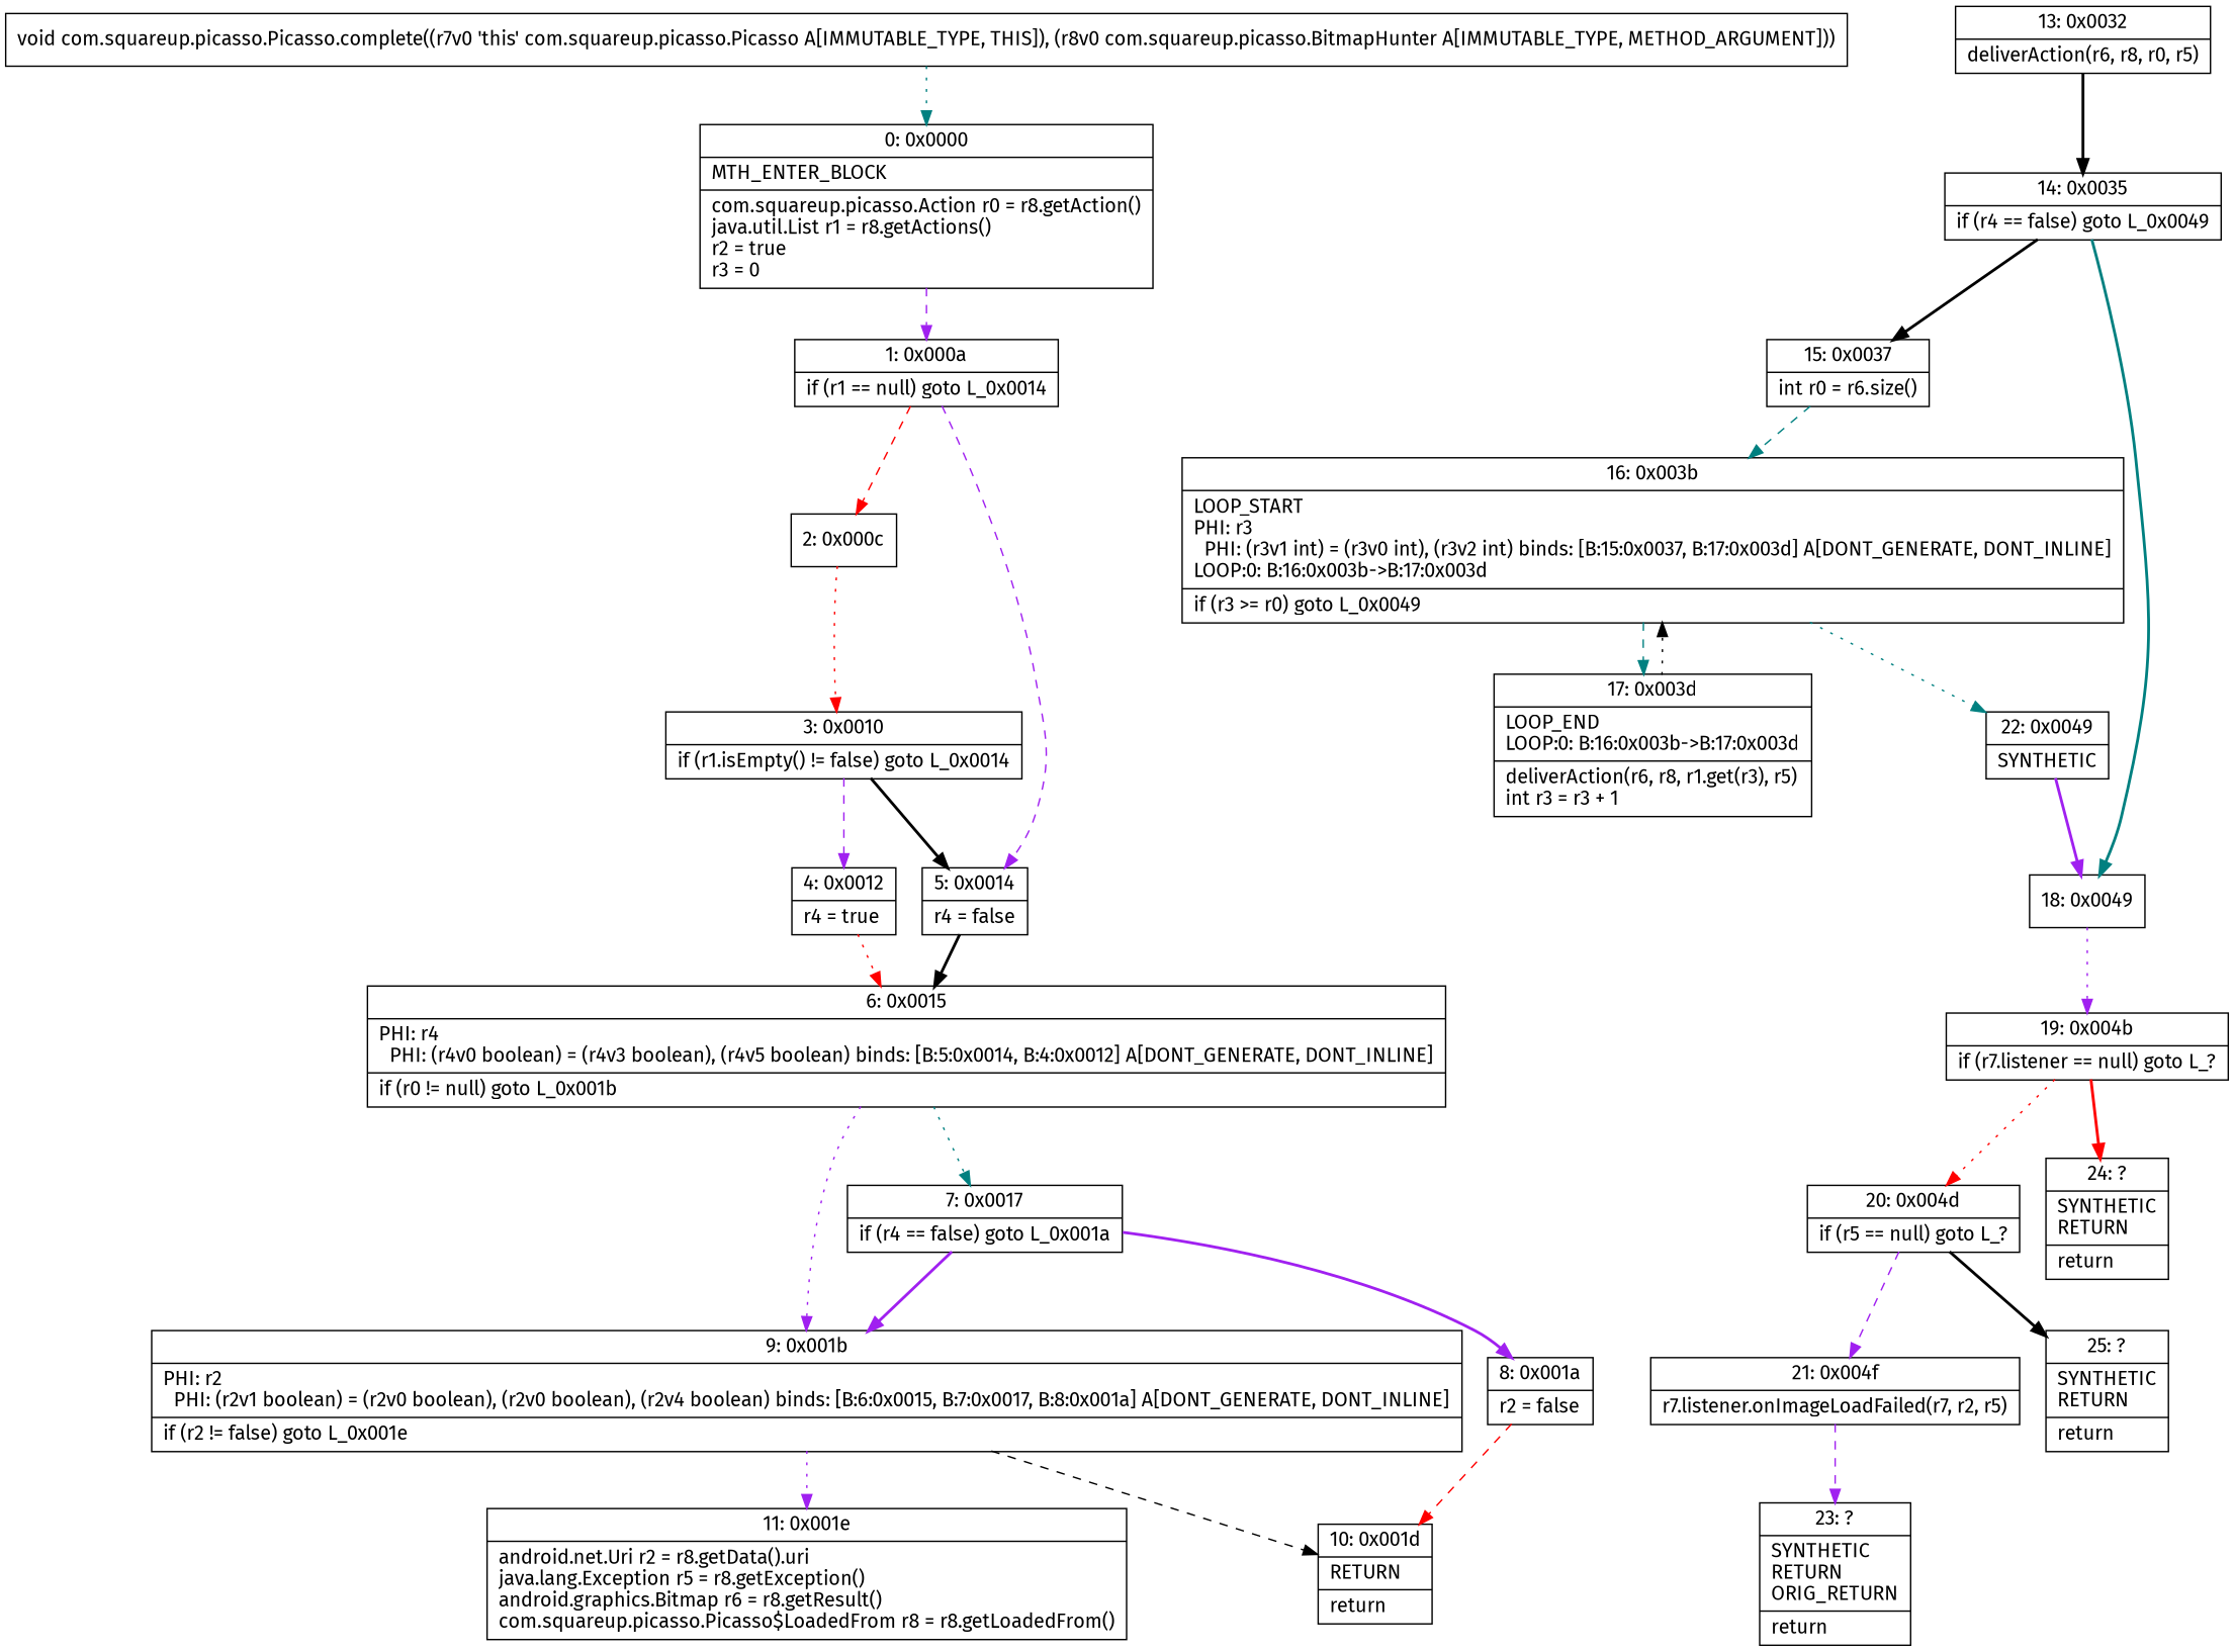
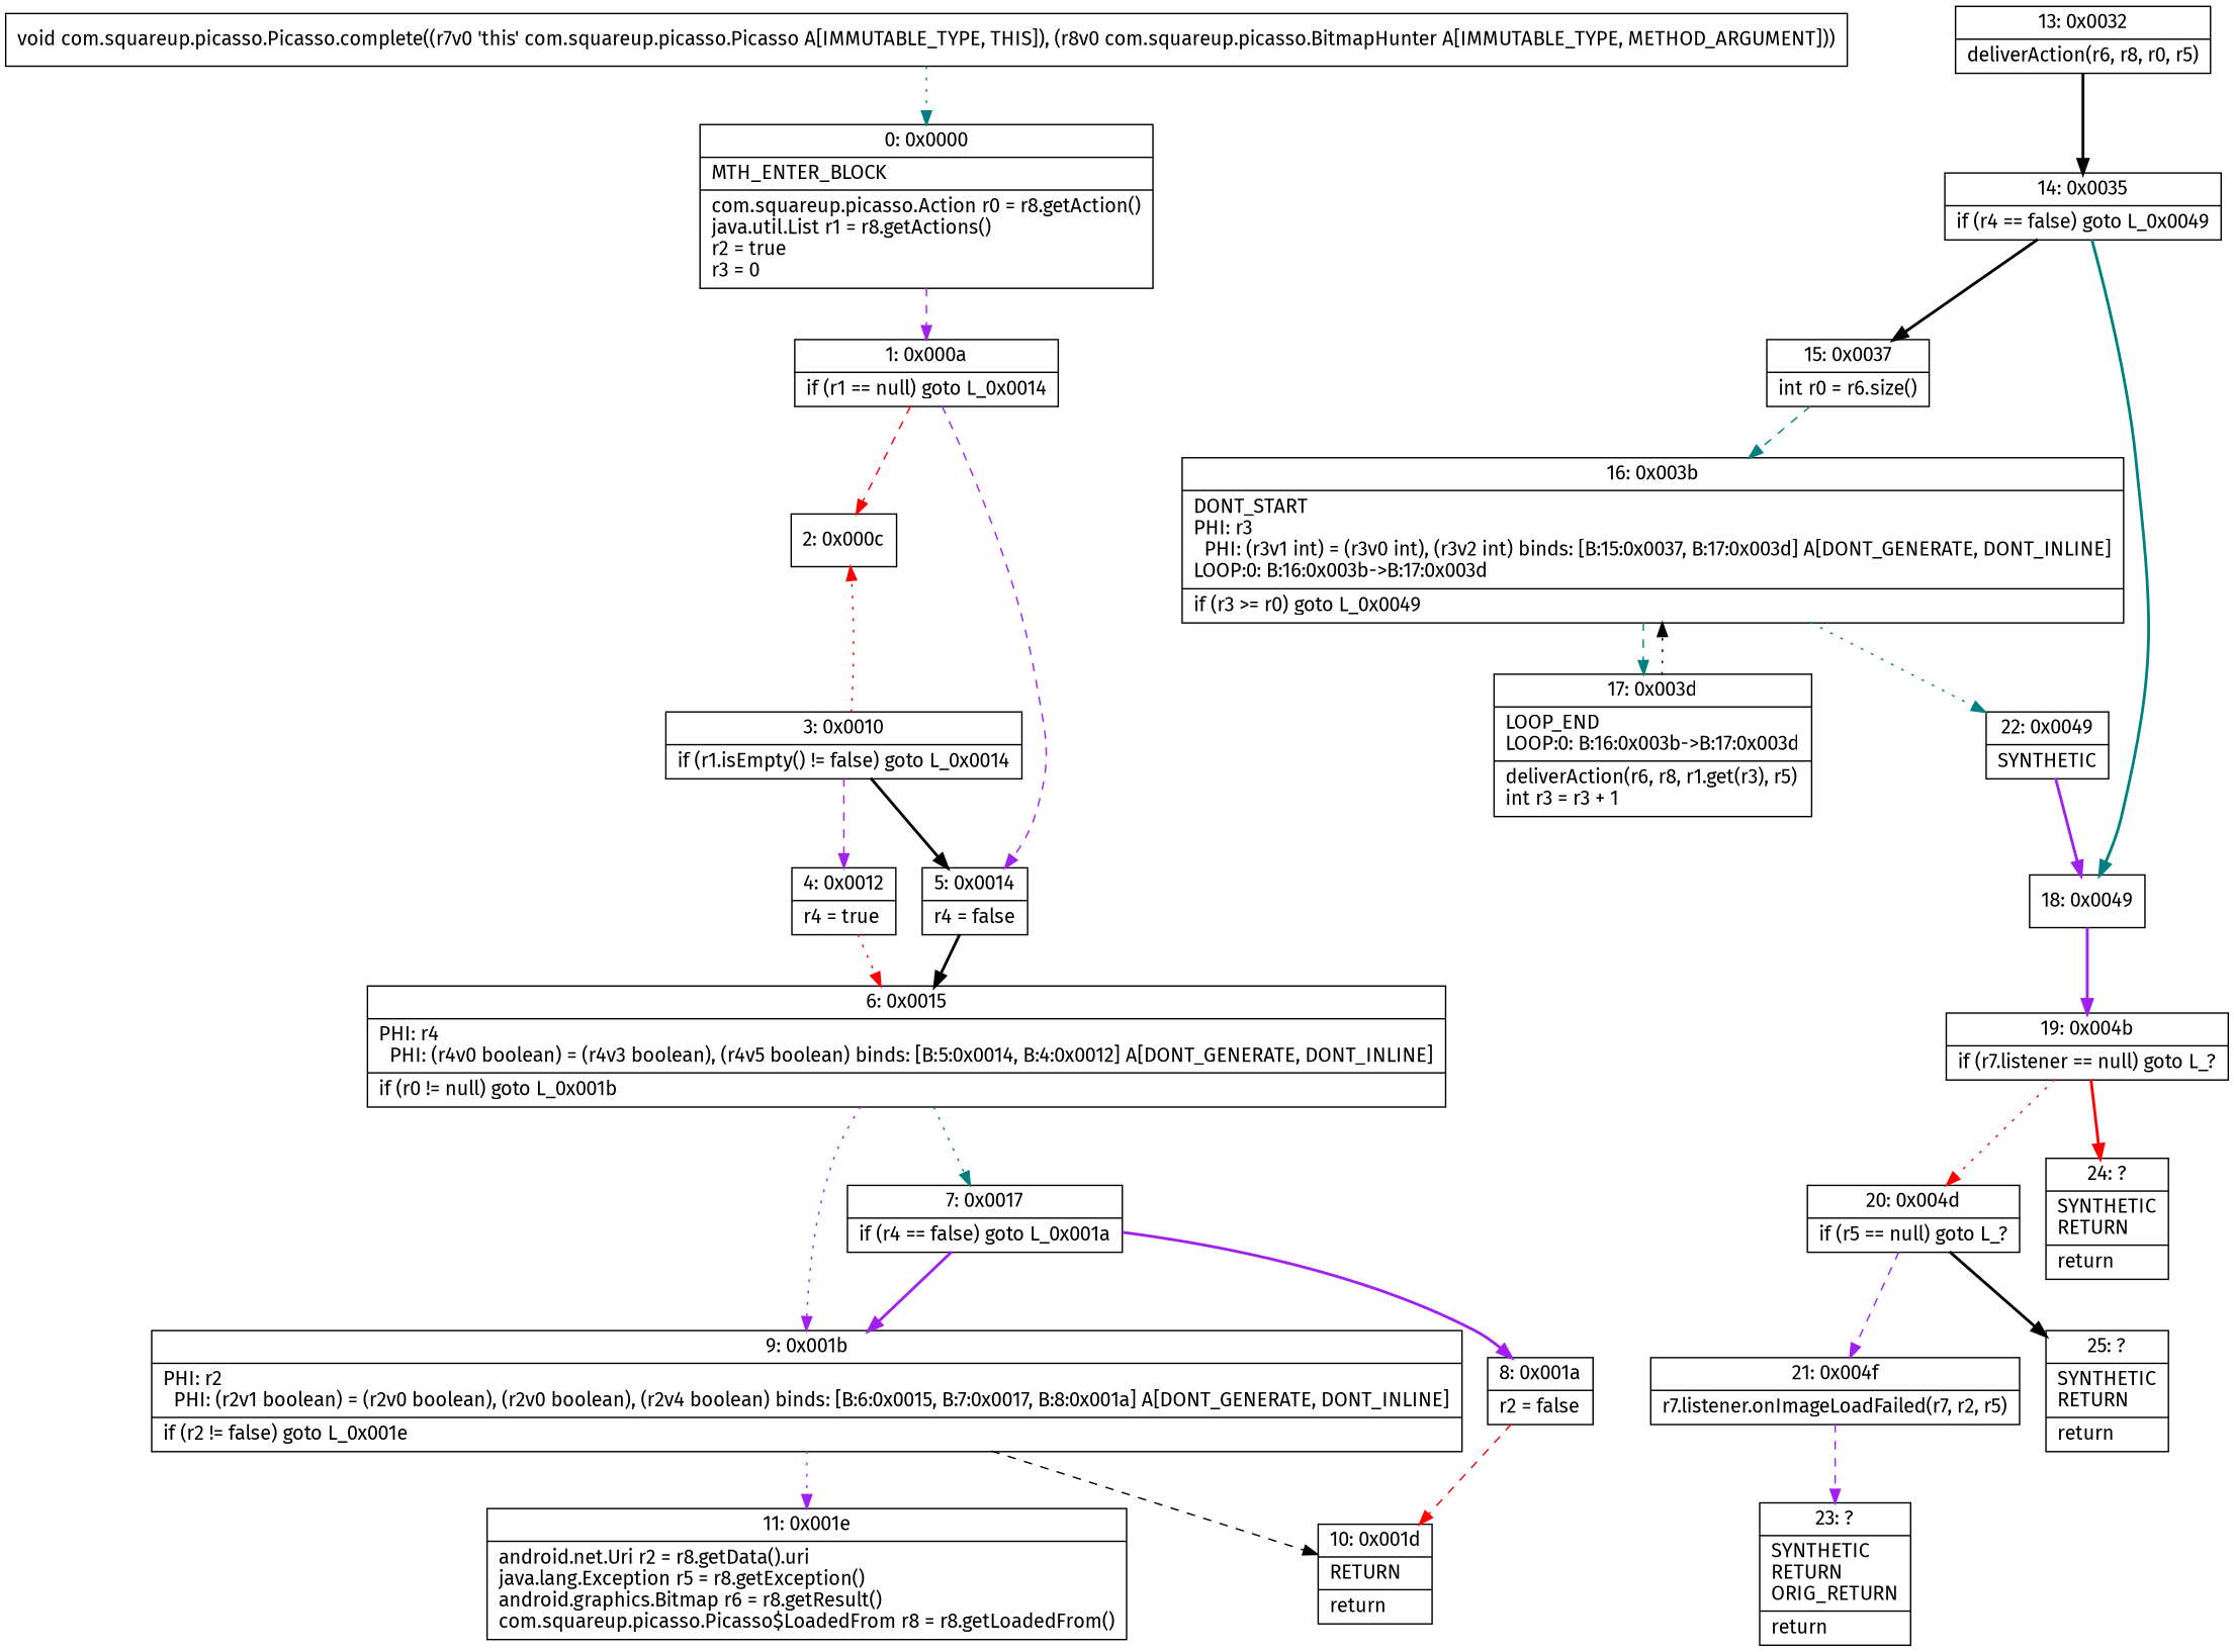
  digraph {
    fontname="Fira Sans"
    node [fontname="Fira Sans" shape=record]
    edge [color=purple fontname="Fira Sans" style=bold]
    n1 [label="{0\:\ 0x0000|MTH_ENTER_BLOCK\l|com.squareup.picasso.Action r0 = r8.getAction()\ljava.util.List r1 = r8.getActions()\lr2 = true\lr3 = 0\l}"]
    n2 [label="{1\:\ 0x000a|if (r1 == null) goto L_0x0014\l}"]
    n3 [label="{2\:\ 0x000c}"]
    n4 [label="{5\:\ 0x0014|r4 = false\l}"]
    n5 [label="{3\:\ 0x0010|if (r1.isEmpty() != false) goto L_0x0014\l}"]
    n6 [label="{6\:\ 0x0015|PHI: r4 \l  PHI: (r4v0 boolean) = (r4v3 boolean), (r4v5 boolean) binds: [B:5:0x0014, B:4:0x0012] A[DONT_GENERATE, DONT_INLINE]\l|if (r0 != null) goto L_0x001b\l}"]
    n7 [label="{4\:\ 0x0012|r4 = true\l}"]
    n8 [label="{7\:\ 0x0017|if (r4 == false) goto L_0x001a\l}"]
    n9 [label="{9\:\ 0x001b|PHI: r2 \l  PHI: (r2v1 boolean) = (r2v0 boolean), (r2v0 boolean), (r2v4 boolean) binds: [B:6:0x0015, B:7:0x0017, B:8:0x001a] A[DONT_GENERATE, DONT_INLINE]\l|if (r2 != false) goto L_0x001e\l}"]
    n10 [label="{8\:\ 0x001a|r2 = false\l}"]
    n11 [label="{10\:\ 0x001d|RETURN\l|return\l}"]
    n12 [label="{11\:\ 0x001e|android.net.Uri r2 = r8.getData().uri\ljava.lang.Exception r5 = r8.getException()\landroid.graphics.Bitmap r6 = r8.getResult()\lcom.squareup.picasso.Picasso$LoadedFrom r8 = r8.getLoadedFrom()\l}"]
    n13 [label="{13\:\ 0x0032|deliverAction(r6, r8, r0, r5)\l}"]
    n14 [label="{14\:\ 0x0035|if (r4 == false) goto L_0x0049\l}"]
    n15 [label="{15\:\ 0x0037|int r0 = r6.size()\l}"]
    n16 [label="{18\:\ 0x0049}"]
-   n17 [label="{16\:\ 0x003b|LOOP_START\lPHI: r3 \l  PHI: (r3v1 int) = (r3v0 int), (r3v2 int) binds: [B:15:0x0037, B:17:0x003d] A[DONT_GENERATE, DONT_INLINE]\lLOOP:0: B:16:0x003b\-\>B:17:0x003d\l|if (r3 \>= r0) goto L_0x0049\l}"]
+   n17 [label="{16\:\ 0x003b|DONT_START\lPHI: r3 \l  PHI: (r3v1 int) = (r3v0 int), (r3v2 int) binds: [B:15:0x0037, B:17:0x003d] A[DONT_GENERATE, DONT_INLINE]\lLOOP:0: B:16:0x003b\-\>B:17:0x003d\l|if (r3 \>= r0) goto L_0x0049\l}"]
    n18 [label="{19\:\ 0x004b|if (r7.listener == null) goto L_?\l}"]
    n19 [label="{17\:\ 0x003d|LOOP_END\lLOOP:0: B:16:0x003b\-\>B:17:0x003d\l|deliverAction(r6, r8, r1.get(r3), r5)\lint r3 = r3 + 1\l}"]
    n20 [label="{22\:\ 0x0049|SYNTHETIC\l}"]
    n21 [label="{20\:\ 0x004d|if (r5 == null) goto L_?\l}"]
    n22 [label="{24\:\ ?|SYNTHETIC\lRETURN\l|return\l}"]
    n23 [label="{21\:\ 0x004f|r7.listener.onImageLoadFailed(r7, r2, r5)\l}"]
    n24 [label="{25\:\ ?|SYNTHETIC\lRETURN\l|return\l}"]
    n25 [label="{23\:\ ?|SYNTHETIC\lRETURN\lORIG_RETURN\l|return\l}"]
    n26 [label="{void com.squareup.picasso.Picasso.complete((r7v0 'this' com.squareup.picasso.Picasso A[IMMUTABLE_TYPE, THIS]), (r8v0 com.squareup.picasso.BitmapHunter A[IMMUTABLE_TYPE, METHOD_ARGUMENT])) }"]
    n1 -> n2 [style=dashed]
    n2 -> n3 [color=red style=dashed]
    n2 -> n4 [style=dashed]
-   n3 -> n5 [color=red style=dotted]
+   n5 -> n3 [color=red style=dotted]
    n4 -> n6 [color=black]
    n5 -> n4 [color=black]
    n5 -> n7 [style=dashed]
    n6 -> n8 [color=teal style=dotted]
    n6 -> n9 [style=dotted]
    n7 -> n6 [color=red style=dotted]
    n8 -> n9
    n8 -> n10
    n9 -> n11 [color=black style=dashed]
    n9 -> n12 [style=dotted]
    n10 -> n11 [color=red style=dashed]
    n13 -> n14 [color=black]
    n14 -> n15 [color=black]
    n14 -> n16 [color=teal]
    n15 -> n17 [color=teal style=dashed]
-   n16 -> n18 [style=dotted]
+   n16 -> n18
    n17 -> n19 [color=teal style=dashed]
    n17 -> n20 [color=teal style=dotted]
    n18 -> n21 [color=red style=dotted]
    n18 -> n22 [color=red]
    n19 -> n17 [color=black style=dotted]
    n20 -> n16
    n21 -> n23 [style=dashed]
    n21 -> n24 [color=black]
    n23 -> n25 [style=dashed]
    n26 -> n1 [color=teal style=dotted]
  }
